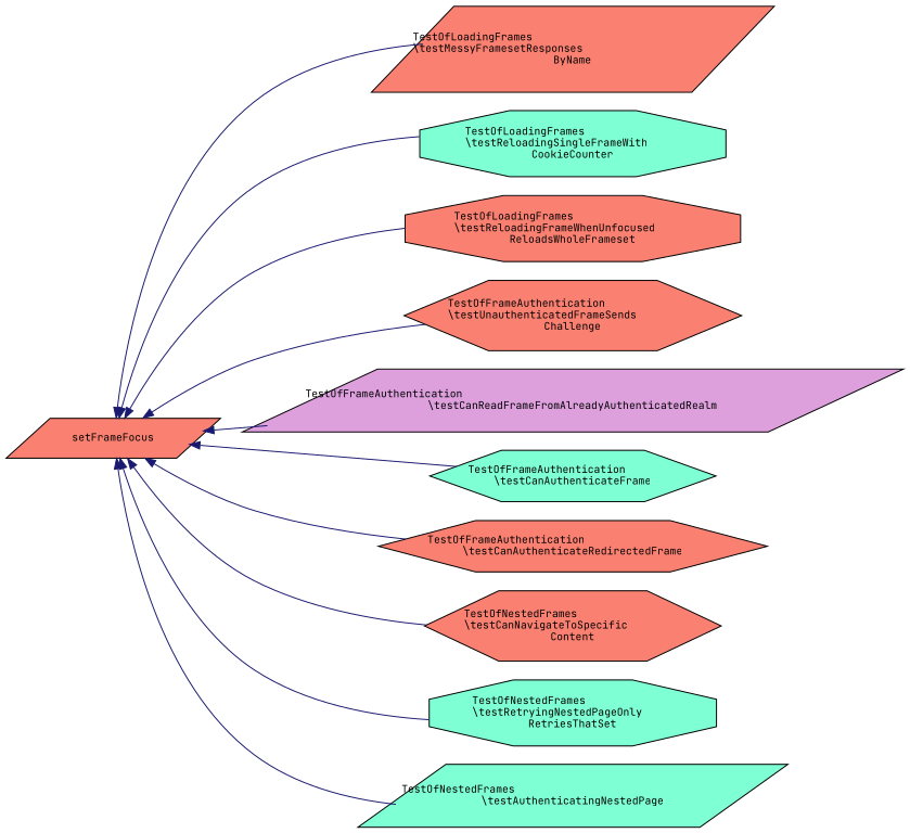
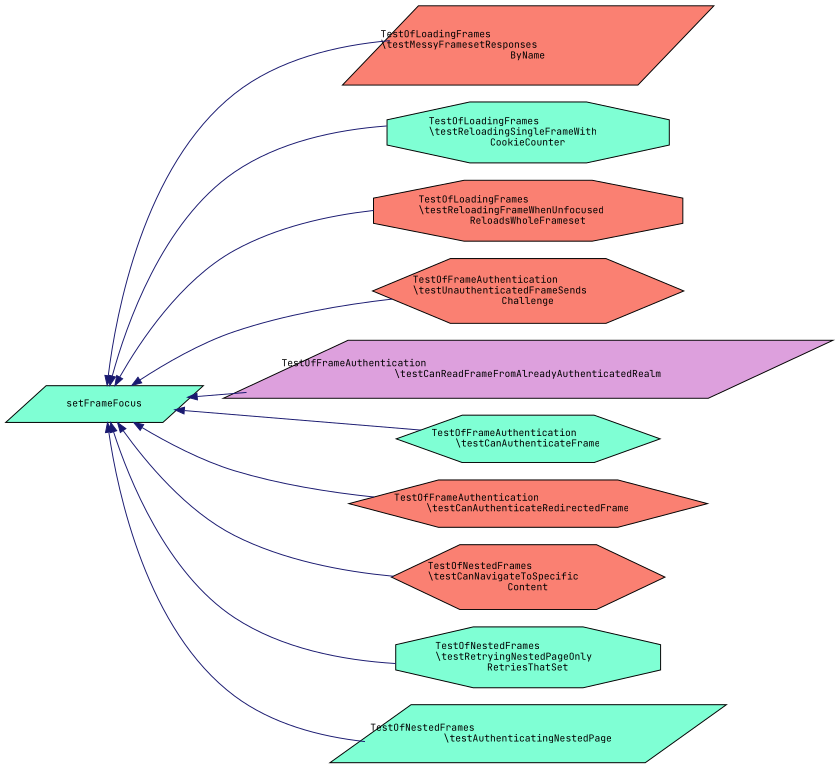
  digraph {
    rankdir=LR
    fontname="JetBrains Mono"
    node [color=black fillcolor=salmon fontname="JetBrains Mono" fontsize=10 shape=parallelogram style=filled]
    edge [color=midnightblue dir=back fontname="JetBrains Mono" fontsize=10 labelfontname=Helvetica labelfontsize=10 style=solid]
-   n1 [fontcolor=black height=0.2 label=setFrameFocus width=0.4]
+   n1 [fillcolor=aquamarine fontcolor=black height=0.2 label=setFrameFocus width=0.4]
    n2 [height=0.2 label="TestOfLoadingFrames\l\\testMessyFramesetResponses\lByName" width=0.4]
    n3 [fillcolor=aquamarine height=0.2 label="TestOfLoadingFrames\l\\testReloadingSingleFrameWith\lCookieCounter" shape=octagon width=0.4]
    n4 [height=0.2 label="TestOfLoadingFrames\l\\testReloadingFrameWhenUnfocused\lReloadsWholeFrameset" shape=octagon width=0.4]
    n5 [height=0.2 label="TestOfFrameAuthentication\l\\testUnauthenticatedFrameSends\lChallenge" shape=hexagon width=0.4]
    n6 [fillcolor=plum height=0.2 label="TestOfFrameAuthentication\l\\testCanReadFrameFromAlreadyAuthenticatedRealm" width=0.4]
    n7 [fillcolor=aquamarine height=0.2 label="TestOfFrameAuthentication\l\\testCanAuthenticateFrame" shape=hexagon width=0.4]
    n8 [height=0.2 label="TestOfFrameAuthentication\l\\testCanAuthenticateRedirectedFrame" shape=hexagon width=0.4]
    n9 [height=0.2 label="TestOfNestedFrames\l\\testCanNavigateToSpecific\lContent" shape=hexagon width=0.4]
    n10 [fillcolor=aquamarine height=0.2 label="TestOfNestedFrames\l\\testRetryingNestedPageOnly\lRetriesThatSet" shape=octagon width=0.4]
    n11 [fillcolor=aquamarine height=0.2 label="TestOfNestedFrames\l\\testAuthenticatingNestedPage" width=0.4]
    n1 -> n2
    n1 -> n3
    n1 -> n4
    n1 -> n5
    n1 -> n6
    n1 -> n7
    n1 -> n8
    n1 -> n9
    n1 -> n10
    n1 -> n11
  }
